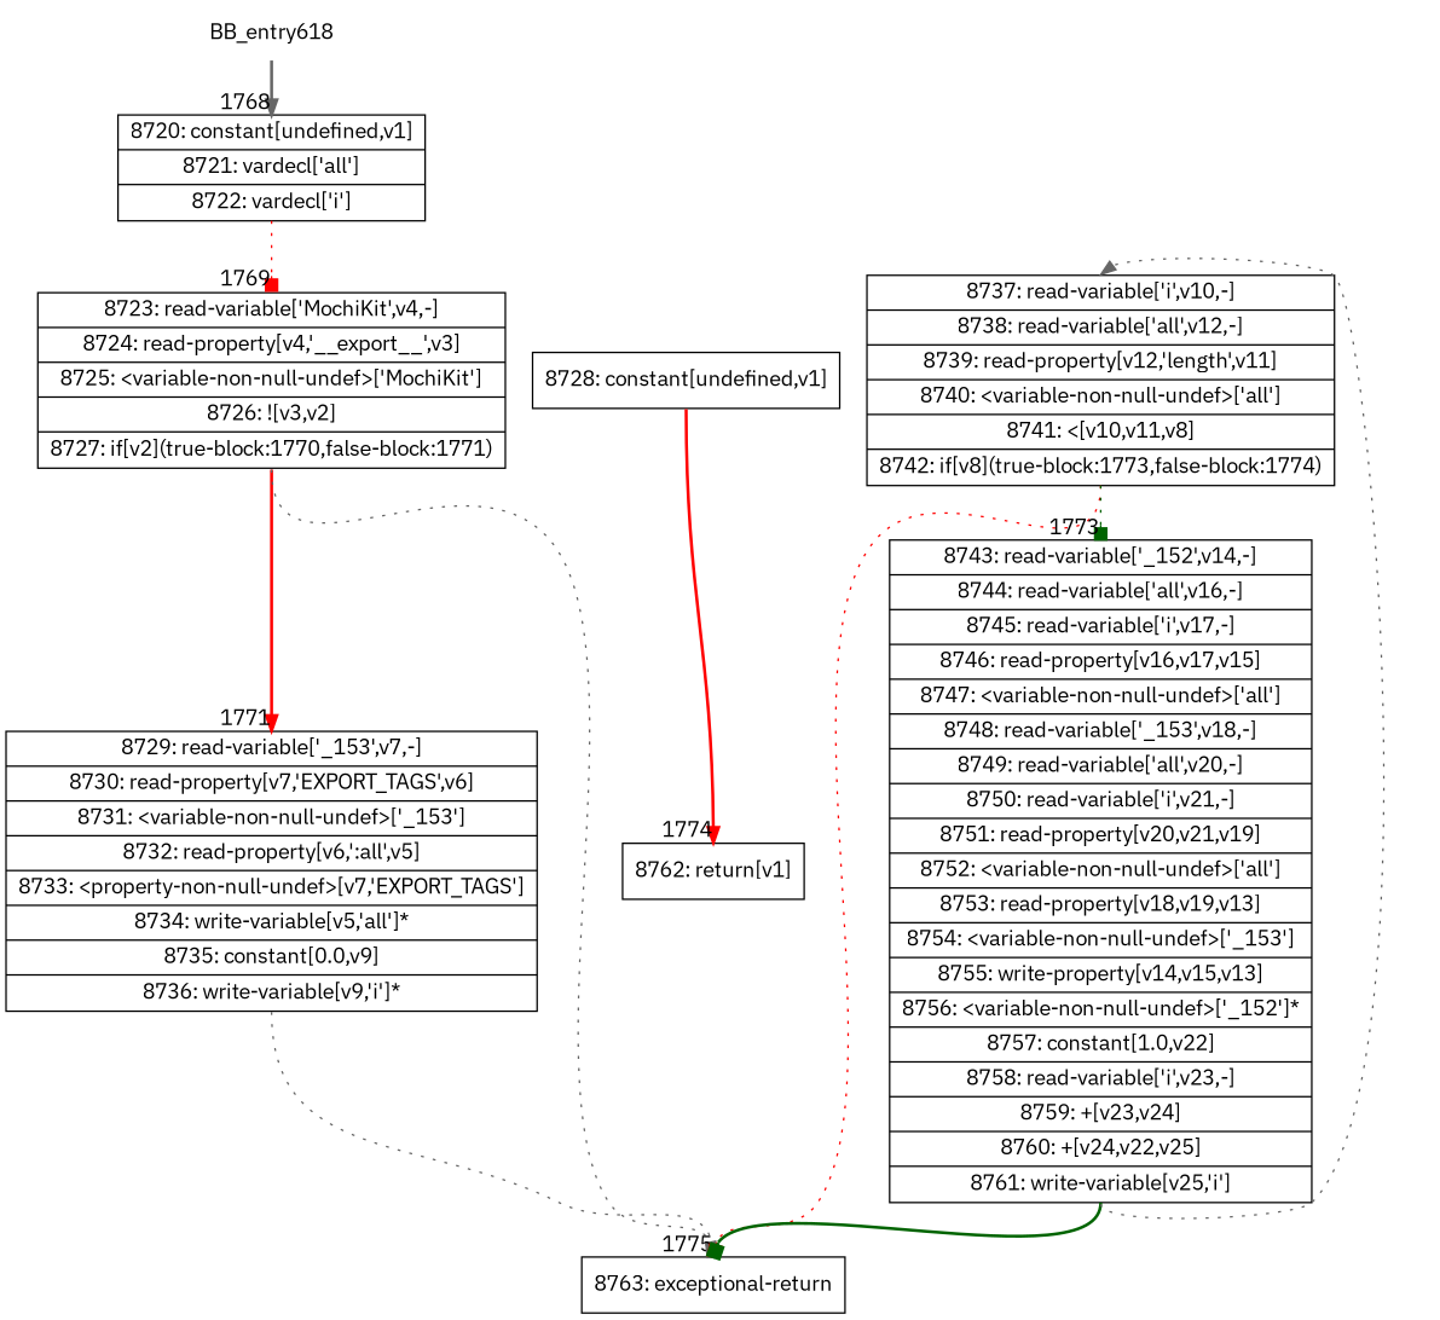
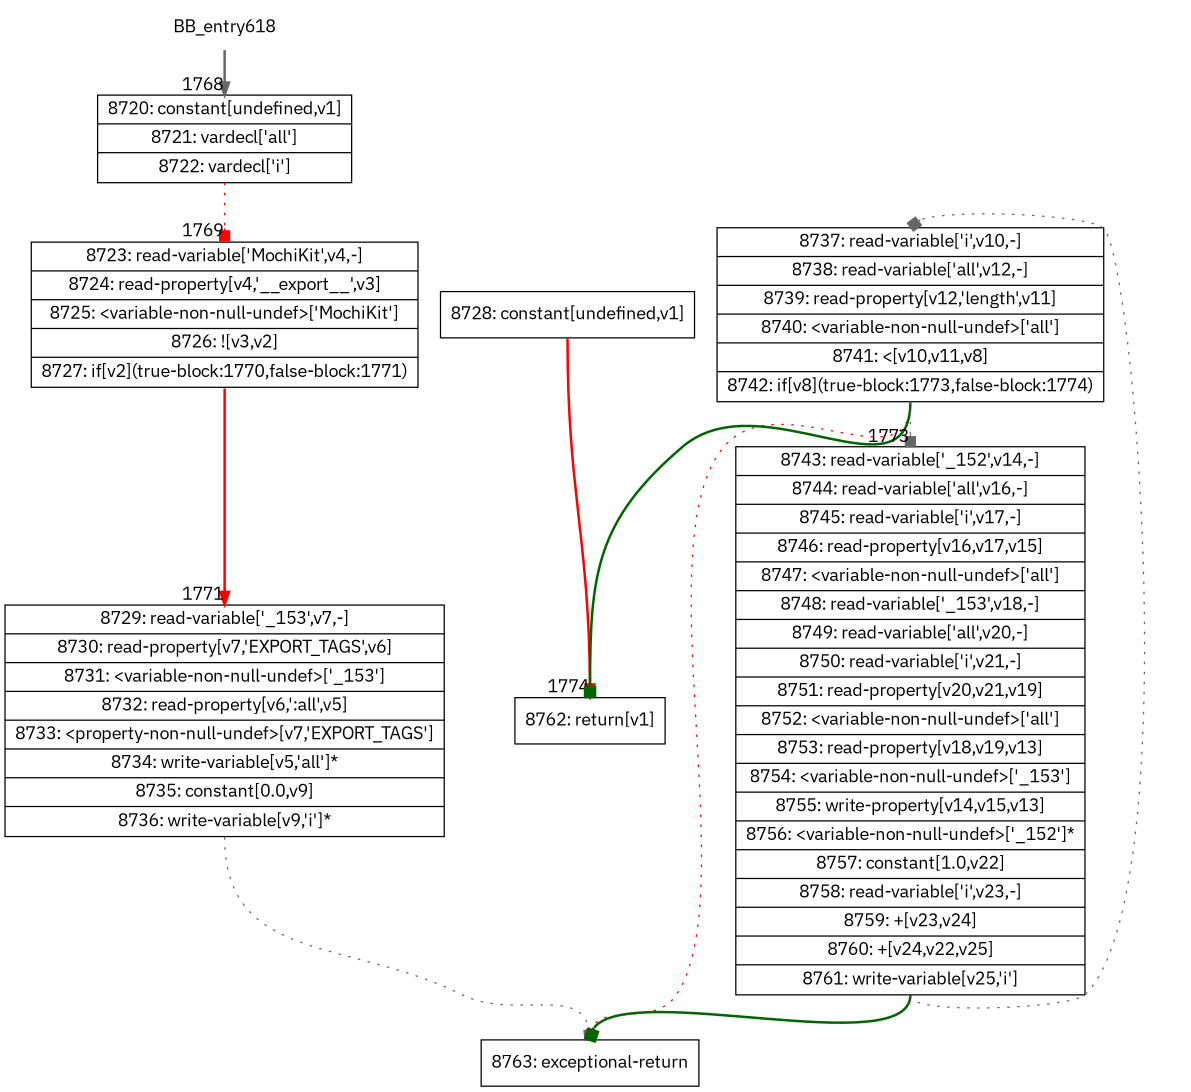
  digraph {
    fontname="IBM Plex Sans"
    rankdir=TD
    node [fontname="IBM Plex Sans" shape=record]
    edge [arrowhead=box color=gray40 fontname="IBM Plex Sans" headport=n style=dotted tailport=s]
    n1 [label=BB_entry618 shape=none]
    n2 [label="{8720: constant[undefined,v1]|8721: vardecl['all']|8722: vardecl['i']}"]
    n3 [label="{8723: read-variable['MochiKit',v4,-]|8724: read-property[v4,'__export__',v3]|8725: \<variable-non-null-undef\>['MochiKit']|8726: ![v3,v2]|8727: if[v2](true-block:1770,false-block:1771)}"]
    n4 [label="{8729: read-variable['_153',v7,-]|8730: read-property[v7,'EXPORT_TAGS',v6]|8731: \<variable-non-null-undef\>['_153']|8732: read-property[v6,':all',v5]|8733: \<property-non-null-undef\>[v7,'EXPORT_TAGS']|8734: write-variable[v5,'all']*|8735: constant[0.0,v9]|8736: write-variable[v9,'i']*}"]
    n5 [label="{8763: exceptional-return}"]
    n6 [label="{8728: constant[undefined,v1]}"]
    n7 [label="{8762: return[v1]}"]
    n8 [label="{8737: read-variable['i',v10,-]|8738: read-variable['all',v12,-]|8739: read-property[v12,'length',v11]|8740: \<variable-non-null-undef\>['all']|8741: \<[v10,v11,v8]|8742: if[v8](true-block:1773,false-block:1774)}"]
    n9 [label="{8743: read-variable['_152',v14,-]|8744: read-variable['all',v16,-]|8745: read-variable['i',v17,-]|8746: read-property[v16,v17,v15]|8747: \<variable-non-null-undef\>['all']|8748: read-variable['_153',v18,-]|8749: read-variable['all',v20,-]|8750: read-variable['i',v21,-]|8751: read-property[v20,v21,v19]|8752: \<variable-non-null-undef\>['all']|8753: read-property[v18,v19,v13]|8754: \<variable-non-null-undef\>['_153']|8755: write-property[v14,v15,v13]|8756: \<variable-non-null-undef\>['_152']*|8757: constant[1.0,v22]|8758: read-variable['i',v23,-]|8759: +[v23,v24]|8760: +[v24,v22,v25]|8761: write-variable[v25,'i']}"]
    n1 -> n2 [arrowhead=normal headlabel="    1768" style=bold]
    n2 -> n3 [color=red headlabel="      1769"]
    n3 -> n4 [arrowhead=normal color=red headlabel="      1771" style=bold]
-   n3 -> n5 [arrowhead=normal headlabel="      1775"]
    n4 -> n5
    n6 -> n7 [arrowhead=normal color=red headlabel="      1774" style=bold]
    n8 -> n5 [color=red]
-   n8 -> n9 [color=darkgreen headlabel="      1773"]
+   n8 -> n7 [color=darkgreen style=bold]
+   n8 -> n9 [headlabel="      1773"]
    n9 -> n5 [color=darkgreen style=bold]
-   n9 -> n8 [arrowhead=normal]
+   n9 -> n8
  }
